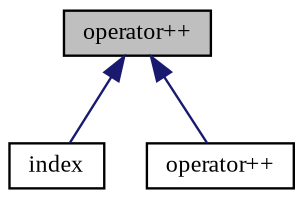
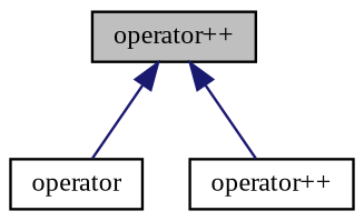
  digraph {
    rankdir=TB
    fontname="Liberation Serif"
    node [color=black fontname="Liberation Serif" fontsize=10 shape=record]
    edge [color=midnightblue dir=back fontname="Liberation Serif" fontsize=10 labelfontname=Helvetica labelfontsize=10 style=solid]
    n1 [fillcolor=grey75 fontcolor=black height=0.2 label="operator++" style=filled width=0.4]
-   n2 [height=0.2 label=index width=0.4]
+   n2 [height=0.2 label=operator width=0.4]
    n3 [height=0.2 label="operator++" width=0.4]
    n1 -> n2
    n1 -> n3
  }
